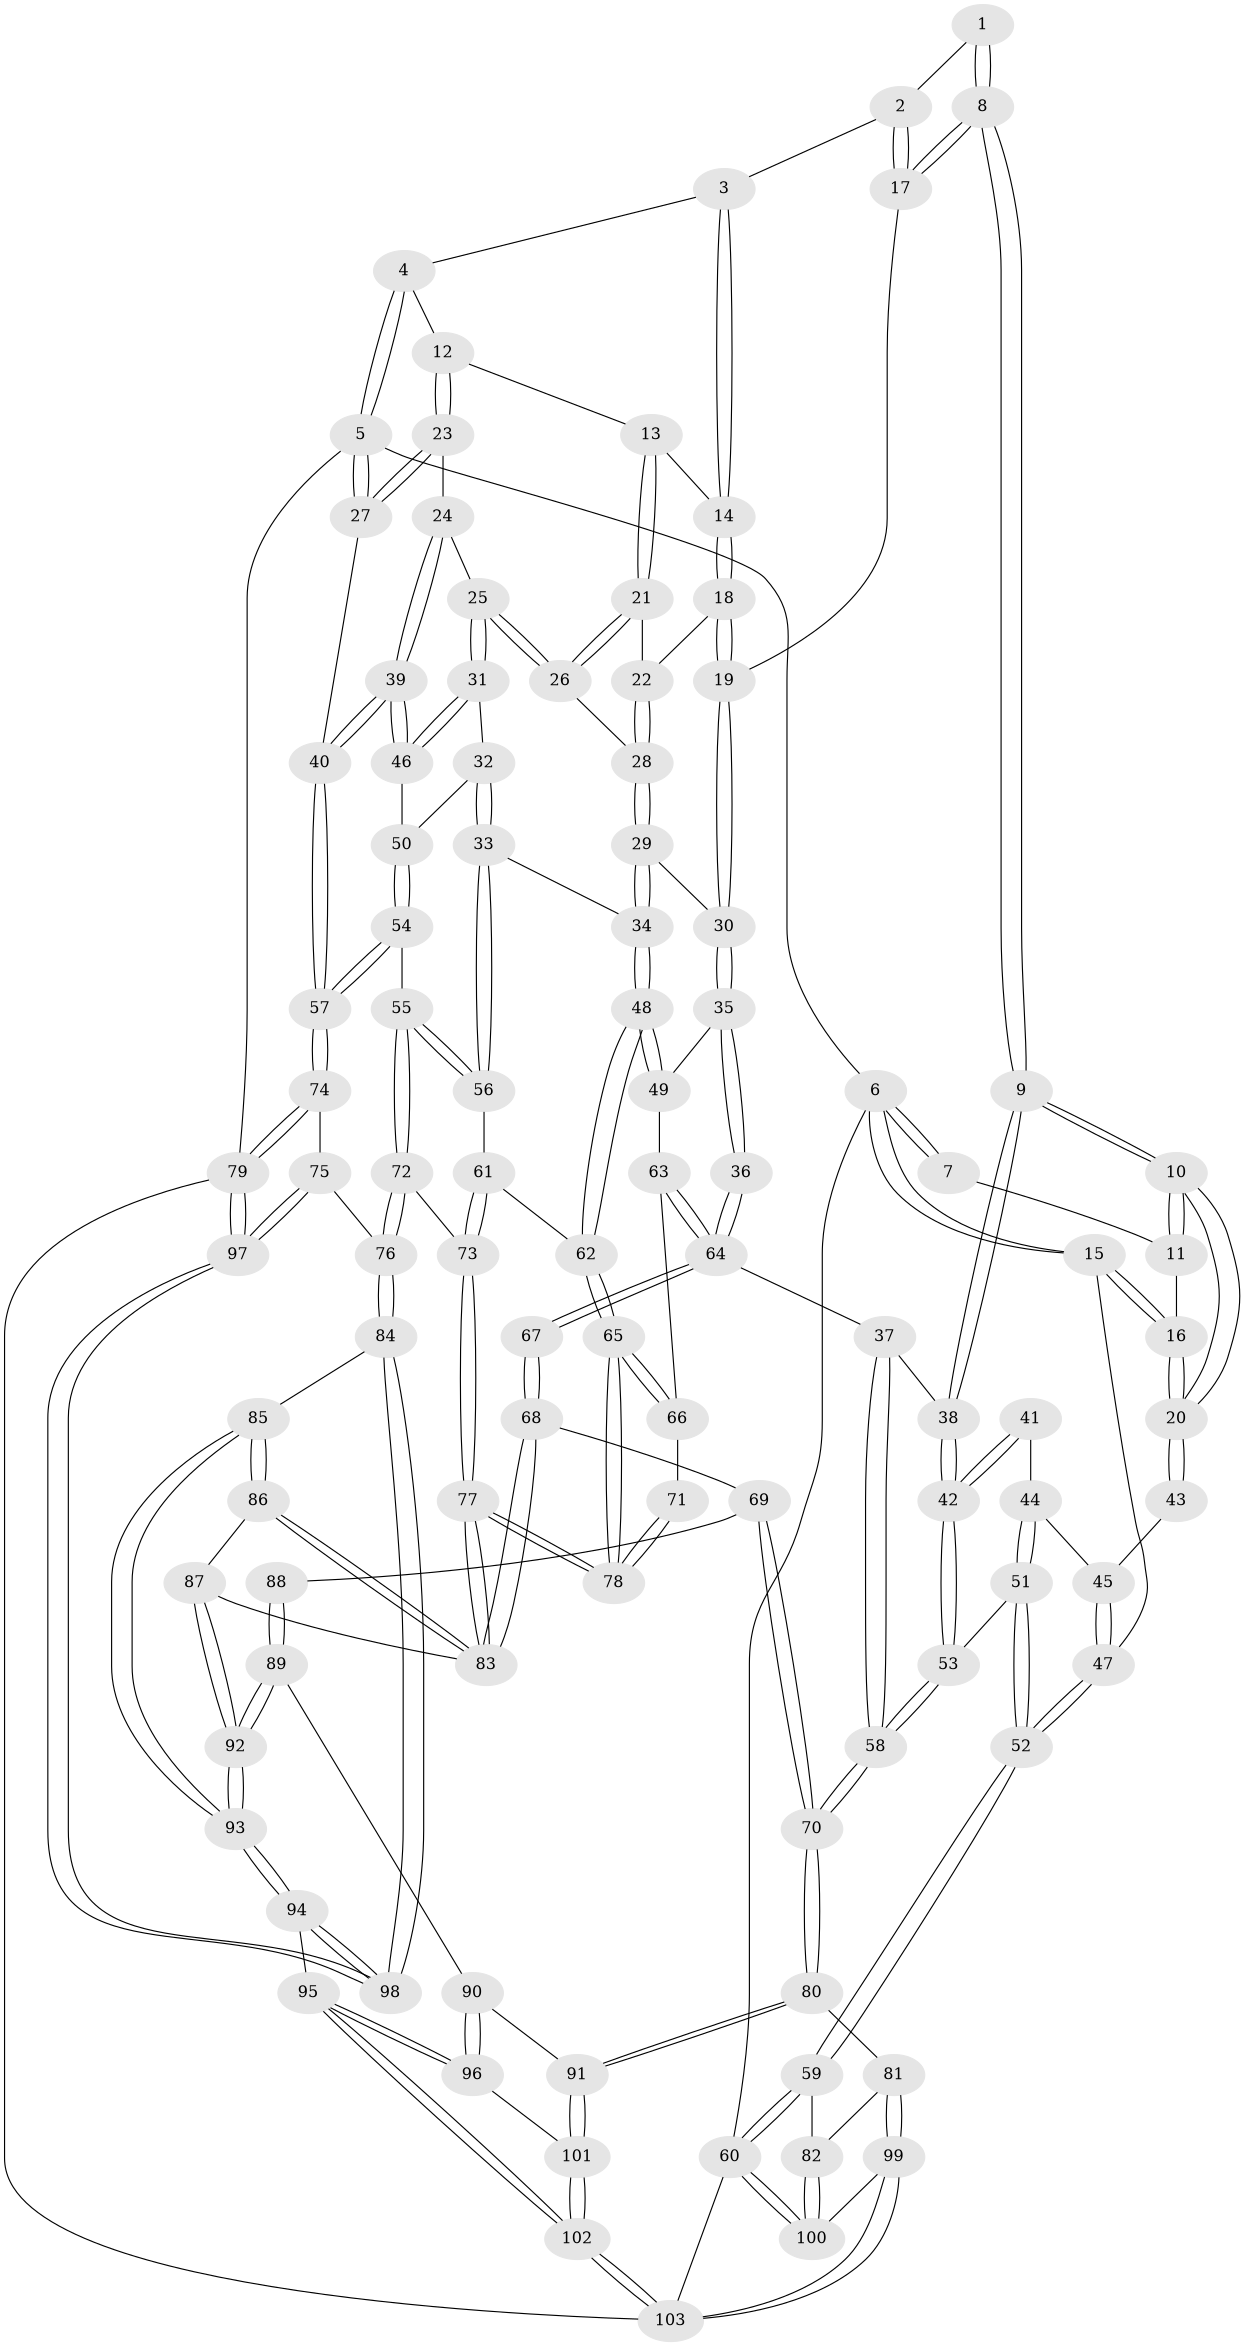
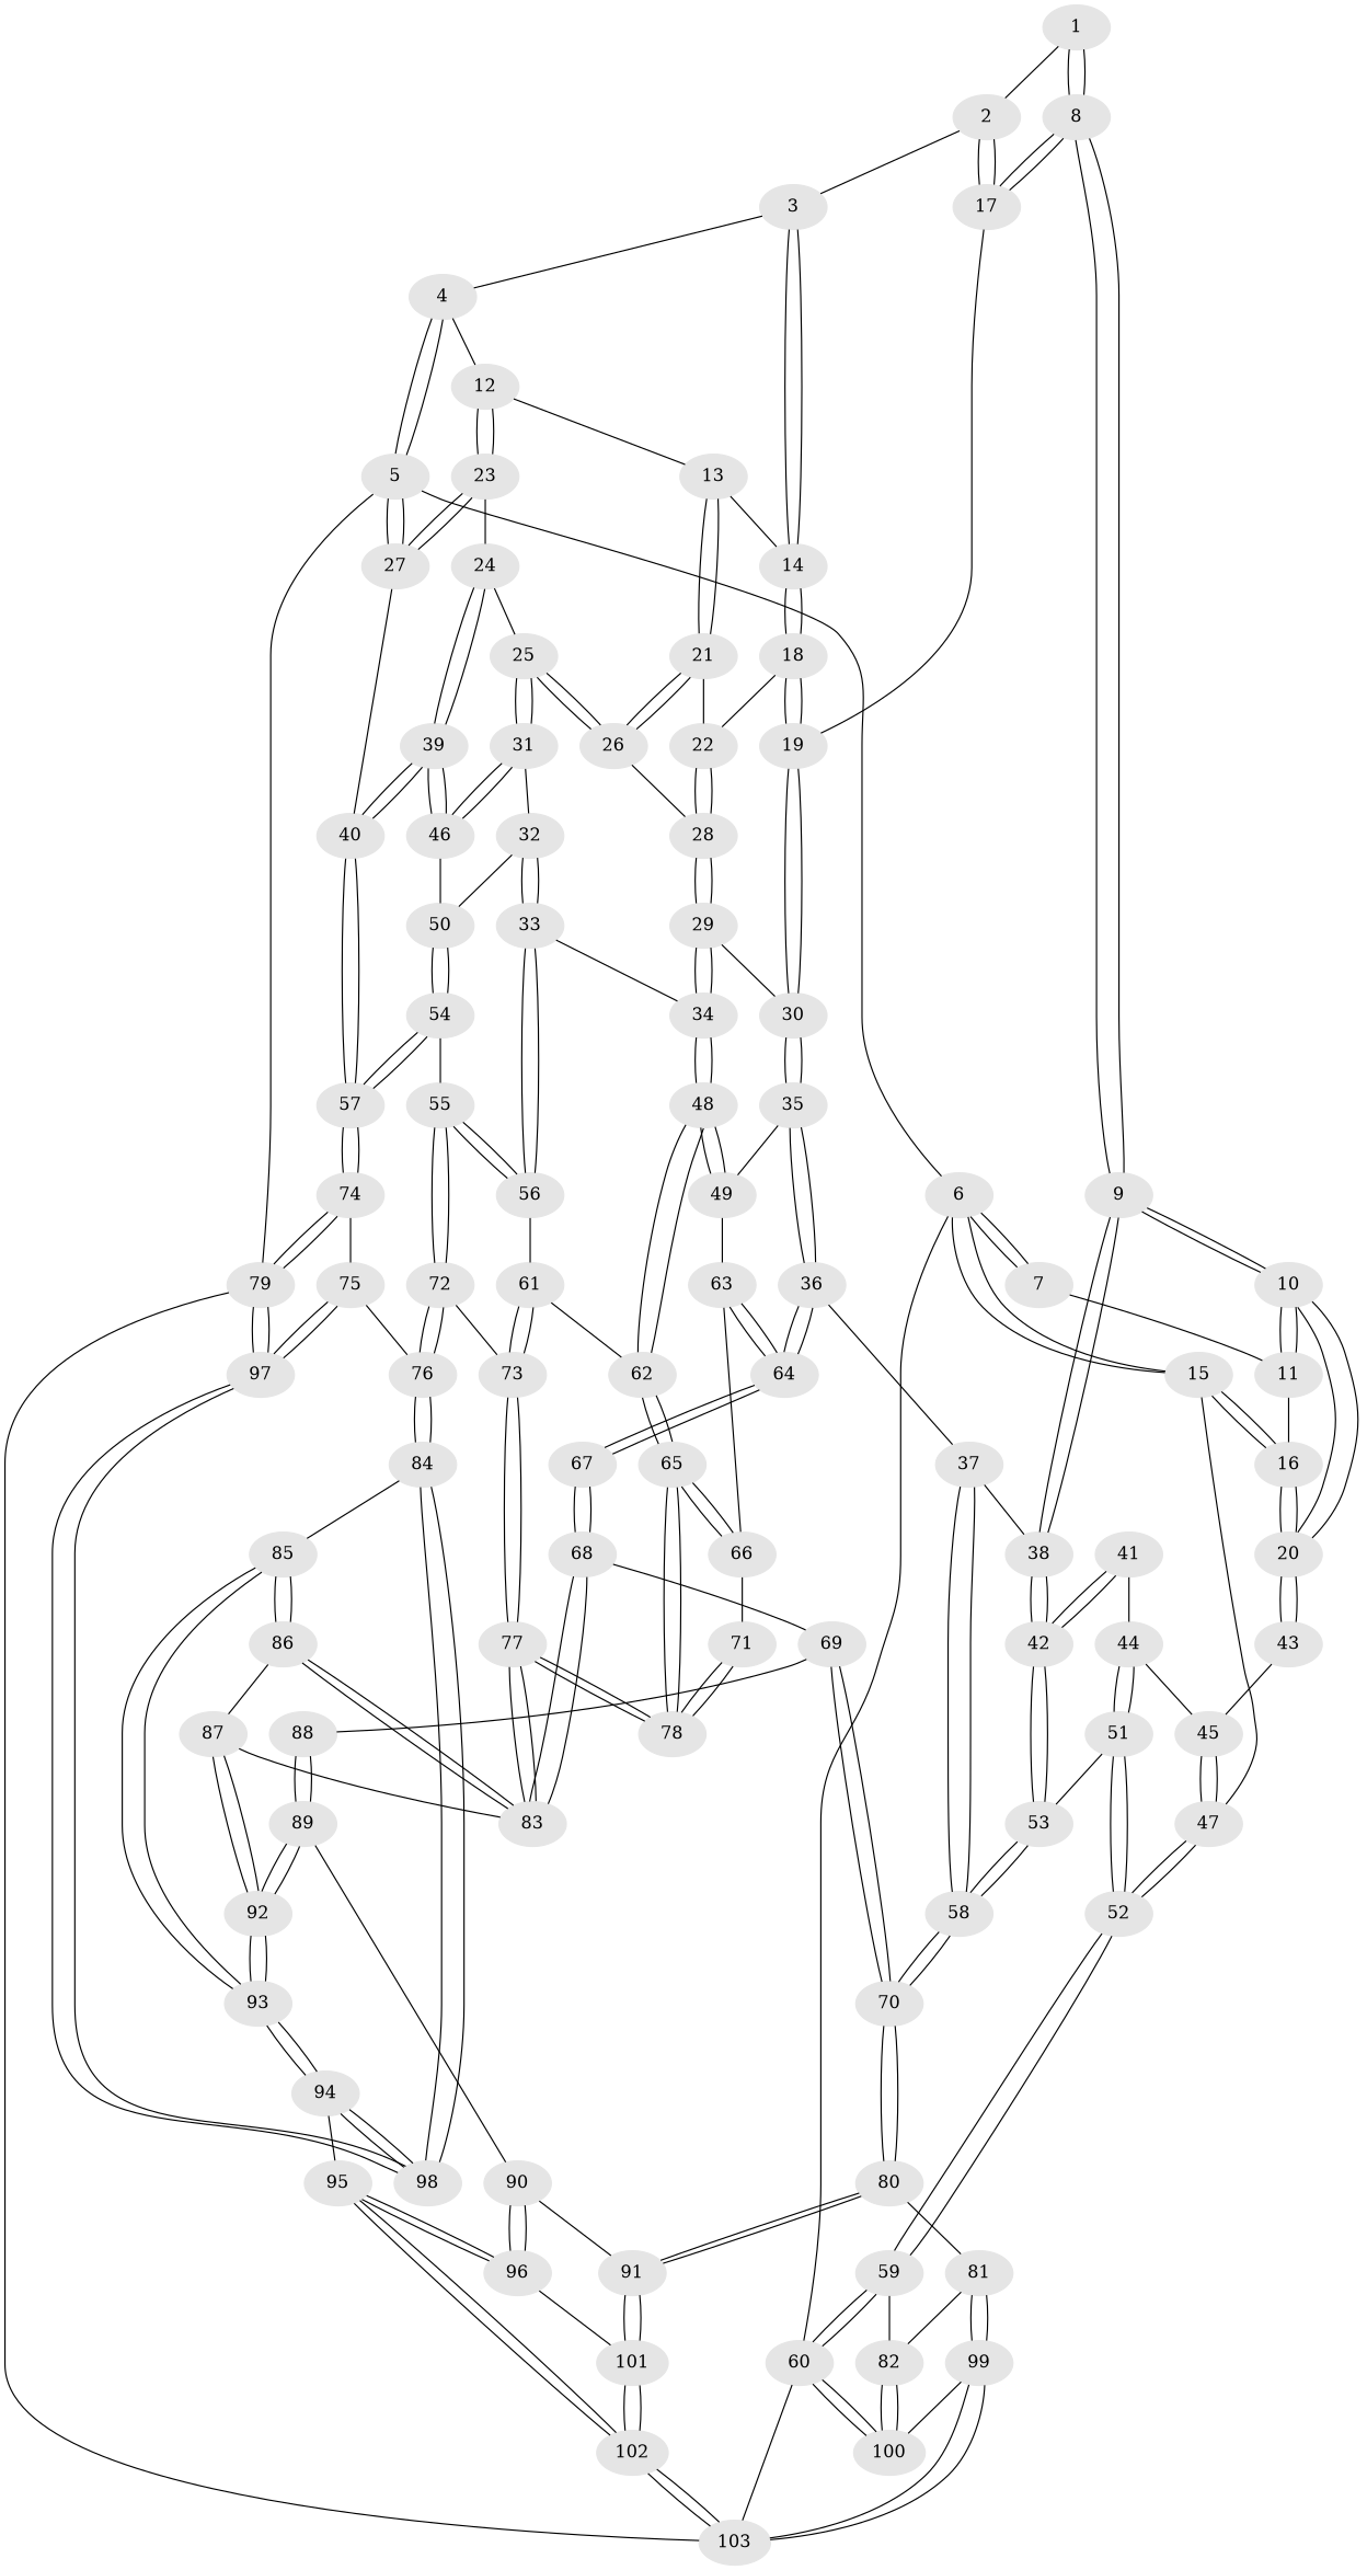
  graph {
    node [color=gray90 style=filled]
    1
    2
    8
    3
    17
    9
    4
    14
    19
    5
    12
    18
    6
    27
    79
    13
    23
    7
    15
    60
    40
    103
    97
    11
    16
    47
    100
    10
    38
    20
    42
    43
    21
    24
    22
    26
    52
    30
    28
    35
    45
    29
    25
    39
    31
    46
    32
    57
    34
    48
    36
    49
    33
    50
    56
    54
    61
    62
    37
    64
    63
    58
    67
    70
    53
    74
    41
    44
    51
    59
    65
    66
    55
    82
    72
    73
    76
    75
    80
    77
    78
    71
    68
    69
    83
    88
    86
    89
    81
    91
    84
    98
    85
    99
    101
    87
    93
    94
    92
    90
    96
    102
    95
    1 -- 2
    1 -- 8
    1 -- 8
    2 -- 3
    2 -- 17
    2 -- 17
    8 -- 17
    8 -- 17
    8 -- 9
    8 -- 9
    3 -- 4
    3 -- 14
    3 -- 14
    17 -- 19
    9 -- 10
    9 -- 10
    9 -- 38
    9 -- 38
    4 -- 5
    4 -- 5
    4 -- 12
    14 -- 18
    14 -- 18
    19 -- 30
    19 -- 30
    5 -- 6
    5 -- 27
    5 -- 27
    5 -- 79
    12 -- 13
    12 -- 23
    12 -- 23
    18 -- 19
    18 -- 19
    18 -- 22
    6 -- 7
    6 -- 7
    6 -- 15
    6 -- 15
    6 -- 60
    27 -- 40
    79 -- 103
    79 -- 97
    79 -- 97
    13 -- 14
    13 -- 21
    13 -- 21
    23 -- 27
    23 -- 27
    23 -- 24
    7 -- 11
    15 -- 16
    15 -- 16
    15 -- 47
    60 -- 103
    60 -- 100
    60 -- 100
    40 -- 57
    40 -- 57
    97 -- 98
    97 -- 98
    11 -- 16
    16 -- 20
    16 -- 20
    47 -- 52
    47 -- 52
    10 -- 11
    10 -- 11
    10 -- 20
    10 -- 20
    38 -- 42
    38 -- 42
    20 -- 43
    20 -- 43
    42 -- 53
    42 -- 53
    43 -- 45
    21 -- 22
    21 -- 26
    21 -- 26
    24 -- 25
    24 -- 39
    24 -- 39
    22 -- 28
    22 -- 28
    26 -- 28
    52 -- 59
    52 -- 59
    30 -- 35
    30 -- 35
    28 -- 29
    28 -- 29
    35 -- 36
    35 -- 36
    35 -- 49
    45 -- 47
    45 -- 47
    29 -- 30
    29 -- 34
    29 -- 34
    25 -- 26
    25 -- 26
    25 -- 31
    25 -- 31
    39 -- 40
    39 -- 40
    39 -- 46
    39 -- 46
    31 -- 46
    31 -- 46
    31 -- 32
    46 -- 50
    32 -- 33
    32 -- 33
    32 -- 50
    57 -- 74
    57 -- 74
    34 -- 48
    34 -- 48
    48 -- 49
    48 -- 49
    48 -- 62
    48 -- 62
-   64 -- 37
+   36 -- 37
    36 -- 64
    36 -- 64
    49 -- 63
    33 -- 34
    33 -- 56
    33 -- 56
    50 -- 54
    50 -- 54
    56 -- 61
    54 -- 57
    54 -- 57
    54 -- 55
    61 -- 62
    61 -- 73
    61 -- 73
    62 -- 65
    62 -- 65
    37 -- 38
    37 -- 58
    37 -- 58
    64 -- 67
    64 -- 67
    63 -- 64
    63 -- 64
    63 -- 66
    58 -- 70
    58 -- 70
    67 -- 68
    67 -- 68
    70 -- 80
    70 -- 80
    53 -- 58
    53 -- 58
    74 -- 79
    74 -- 79
    74 -- 75
    41 -- 42
    41 -- 42
    41 -- 44
    44 -- 45
    44 -- 51
    44 -- 51
    51 -- 52
    51 -- 52
    51 -- 53
    59 -- 60
    59 -- 60
    59 -- 82
    65 -- 66
    65 -- 66
    65 -- 78
    65 -- 78
    66 -- 71
    55 -- 56
    55 -- 56
    55 -- 72
    55 -- 72
    82 -- 100
    82 -- 100
    72 -- 73
    72 -- 76
    72 -- 76
    73 -- 77
    73 -- 77
    76 -- 84
    76 -- 84
    75 -- 97
    75 -- 97
    75 -- 76
    80 -- 81
    80 -- 91
    80 -- 91
    77 -- 78
    77 -- 78
    77 -- 83
    77 -- 83
    71 -- 78
    71 -- 78
    68 -- 69
    68 -- 83
    68 -- 83
    69 -- 70
    69 -- 70
    69 -- 88
    83 -- 86
    83 -- 86
    88 -- 89
    88 -- 89
    86 -- 87
    89 -- 92
    89 -- 92
    89 -- 90
    81 -- 82
    81 -- 99
    81 -- 99
    91 -- 101
    91 -- 101
    84 -- 98
    84 -- 98
    84 -- 85
    85 -- 86
    85 -- 86
    85 -- 93
    85 -- 93
    99 -- 103
    99 -- 103
    99 -- 100
    101 -- 102
    101 -- 102
    87 -- 83
    87 -- 92
    87 -- 92
    93 -- 94
    93 -- 94
    94 -- 98
    94 -- 98
    94 -- 95
    92 -- 93
    92 -- 93
    90 -- 91
    90 -- 96
    90 -- 96
    96 -- 101
    102 -- 103
    102 -- 103
    95 -- 96
    95 -- 96
    95 -- 102
    95 -- 102
  }
